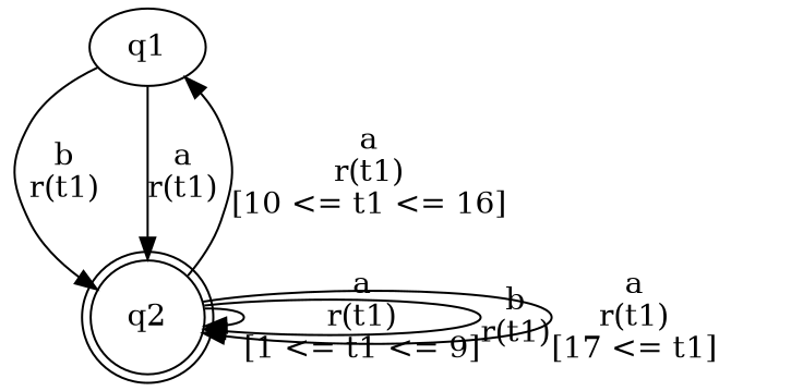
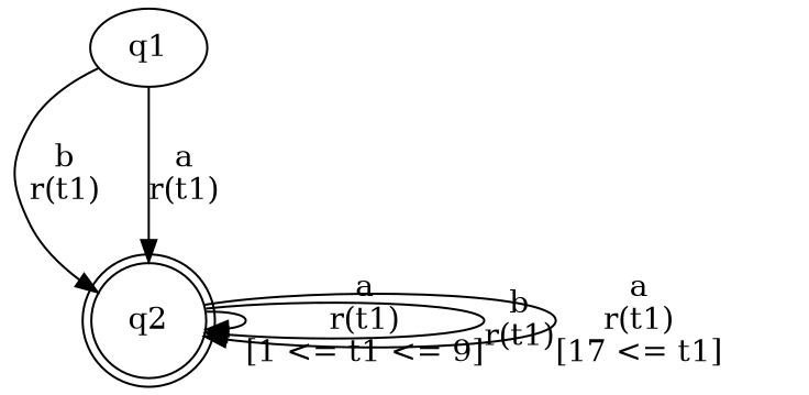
  digraph {
    n1 [label=q1]
    n2 [label=q2 shape=doublecircle]
    n1 -> n2 [label="b\nr(t1)\n"]
    n1 -> n2 [label="a\nr(t1)\n"]
-   n2 -> n1 [label="a\nr(t1)\n[10 <= t1 <= 16]"]
    n2 -> n2 [label="a\nr(t1)\n[1 <= t1 <= 9]"]
    n2 -> n2 [label="b\nr(t1)\n"]
    n2 -> n2 [label="a\nr(t1)\n[17 <= t1]"]
  }
